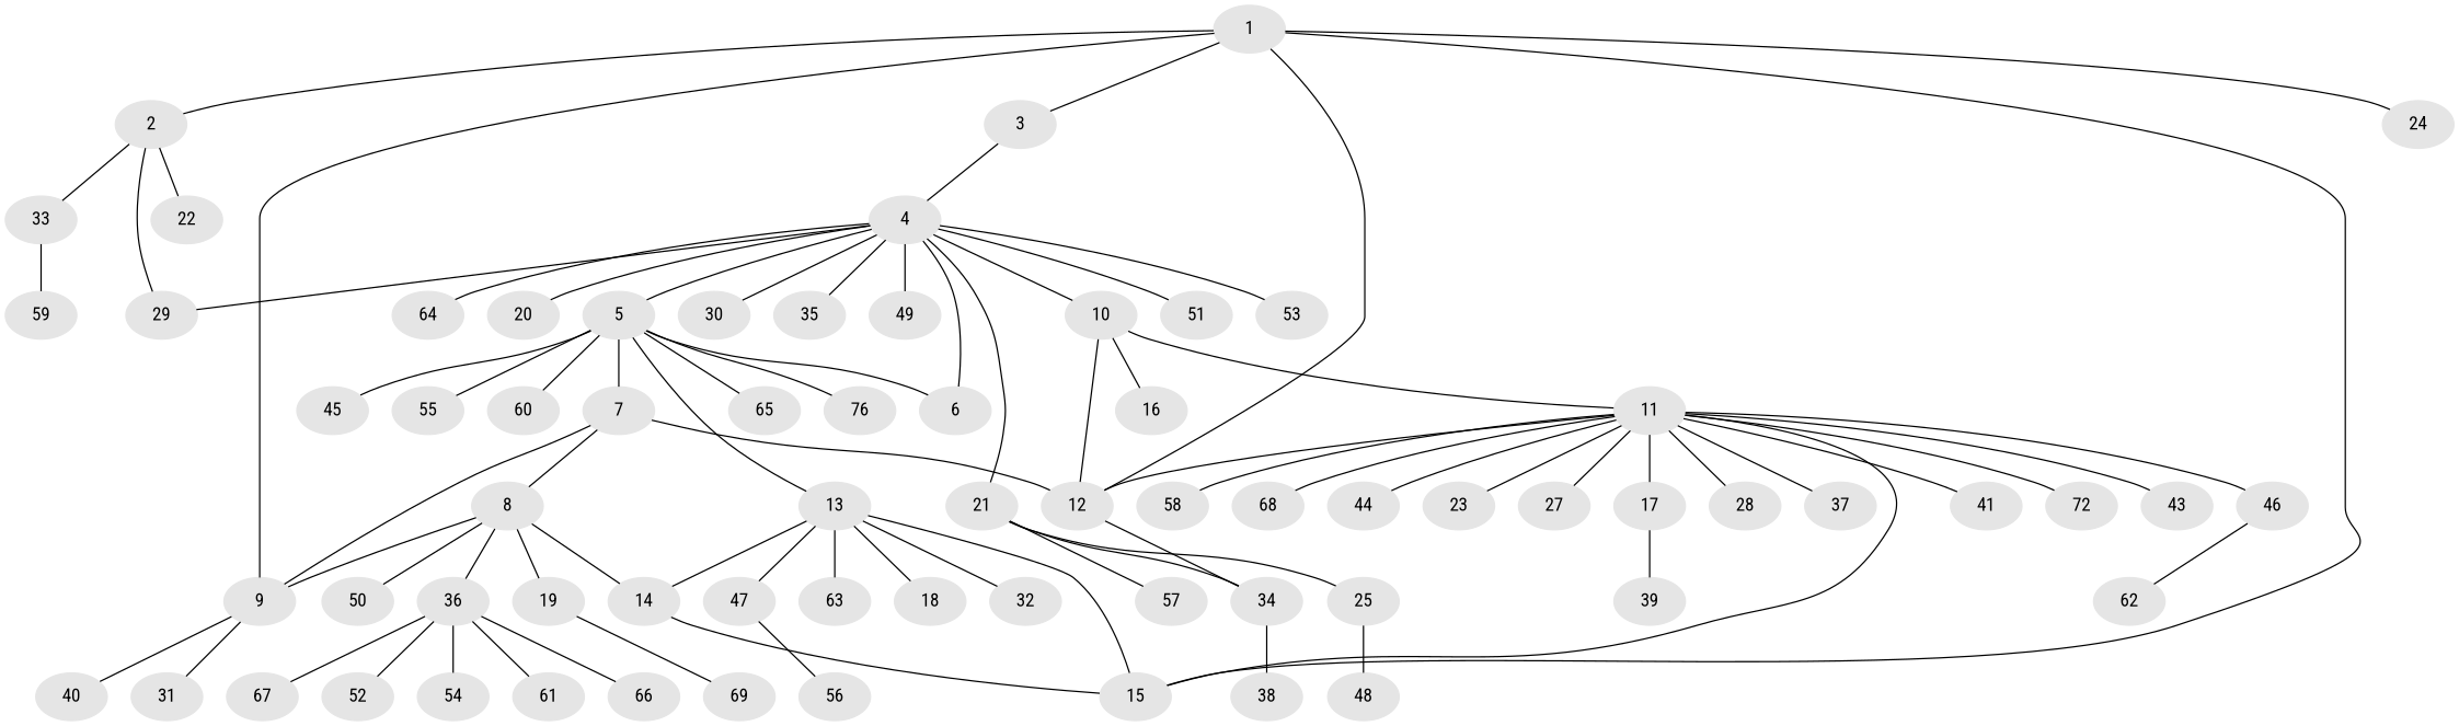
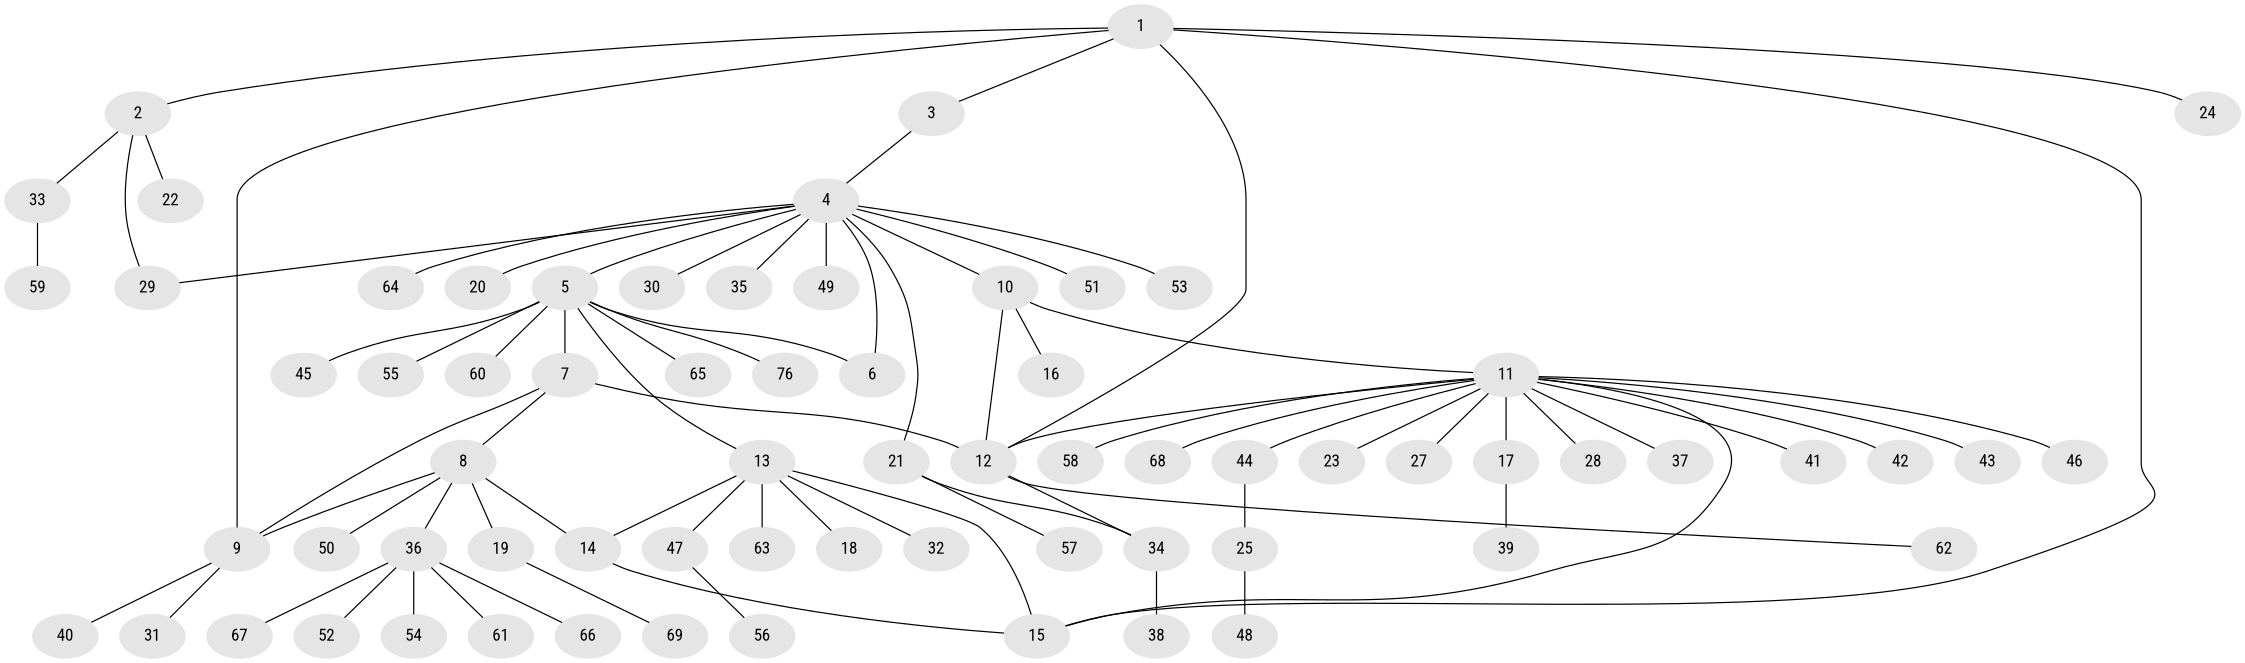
  graph {
    fontname="Roboto Condensed"
    node [color=gray90 fontname="Roboto Condensed" style=filled]
    edge [fontname="Roboto Condensed"]
    1
    2
    3
    9
    12
    15
    24
    22
    29
    33
    4
    31
    40
    34
    62
    59
    5
    6
    10
    20
    21
    30
    35
    49
    51
    53
    64
    7
    13
    n30 [label=76]
    45
    55
    60
    65
    11
    16
    25
    57
    8
    14
    18
    32
    47
    63
    19
    36
    50
    69
    52
    54
    61
    66
    67
    17
    23
    27
    28
    37
    41
-   42 [label=72]
+   42
    43
    44
    46
    58
    68
    39
    38
    56
    48
    1 -- 2
    1 -- 3
    1 -- 9
    1 -- 12
    1 -- 15
    1 -- 24
    2 -- 22
    2 -- 29
    2 -- 33
    3 -- 4
    9 -- 31
    9 -- 40
    12 -- 34
-   46 -- 62
+   12 -- 62
    33 -- 59
    4 -- 29
    4 -- 5
    4 -- 6
    4 -- 10
    4 -- 20
    4 -- 21
    4 -- 30
    4 -- 35
    4 -- 49
    4 -- 51
    4 -- 53
    4 -- 64
    34 -- 38
    5 -- 6
    5 -- 7
    5 -- 13
    5 -- n30
    5 -- 45
    5 -- 55
    5 -- 60
    5 -- 65
    10 -- 12
    10 -- 11
    10 -- 16
    21 -- 34
-   21 -- 25
+   44 -- 25
    21 -- 57
    7 -- 9
    7 -- 12
    7 -- 8
    13 -- 15
    13 -- 14
    13 -- 18
    13 -- 32
    13 -- 47
    13 -- 63
    11 -- 12
    11 -- 15
    11 -- 17
    11 -- 23
    11 -- 27
    11 -- 28
    11 -- 37
    11 -- 41
    11 -- 42
    11 -- 43
    11 -- 44
    11 -- 46
    11 -- 58
    11 -- 68
    25 -- 48
    8 -- 9
    8 -- 14
    8 -- 19
    8 -- 36
    8 -- 50
    14 -- 15
    47 -- 56
    19 -- 69
    36 -- 52
    36 -- 54
    36 -- 61
    36 -- 66
    36 -- 67
    17 -- 39
  }
